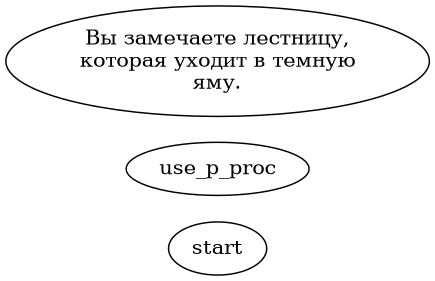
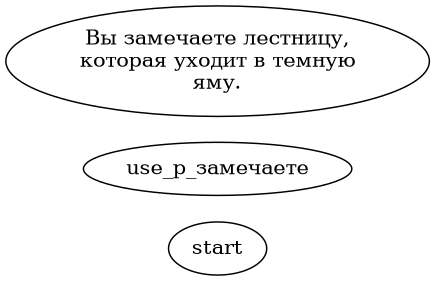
  digraph {
    rankdir=LR
    node [color="#000000" fillcolor="#FFFFFF" style=filled]
    start
-   use_p_proc
+   use_p_proc [label="use_p_замечаете"]
    n3 [label="Вы замечаете лестницу,\nкоторая уходит в темную\nяму."]
  }
